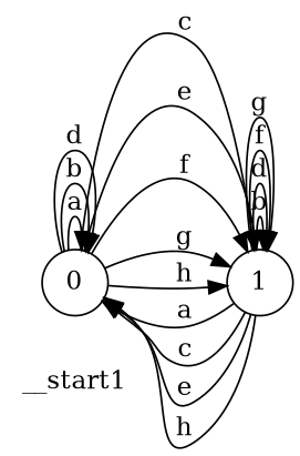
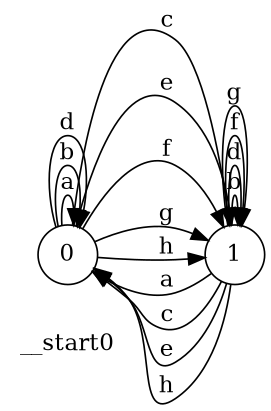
  digraph {
    rankdir=LR
    node [shape=circle color=black fillcolor=white style=filled]
-   __start0 [shape=none label=__start1 color="" fillcolor="" style=""]
+   __start0 [shape=none color="" fillcolor="" style=""]
    n2 [label=0]
    n3 [label=1]
    n2 -> n2 [label=a]
    n2 -> n2 [label=b]
    n2 -> n2 [label=d]
    n2 -> n3 [label=c]
    n2 -> n3 [label=e]
    n2 -> n3 [label=f]
    n2 -> n3 [label=g]
    n2 -> n3 [label=h]
    n3 -> n2 [label=a]
    n3 -> n2 [label=c]
    n3 -> n2 [label=e]
    n3 -> n2 [label=h]
    n3 -> n3 [label=b]
    n3 -> n3 [label=d]
    n3 -> n3 [label=f]
    n3 -> n3 [label=g]
  }
